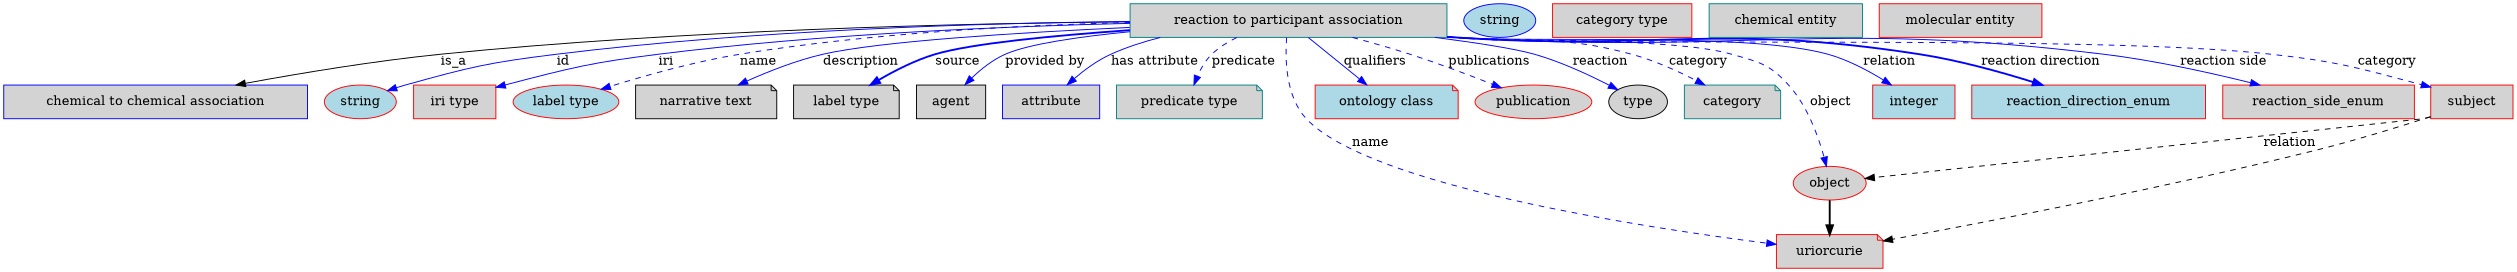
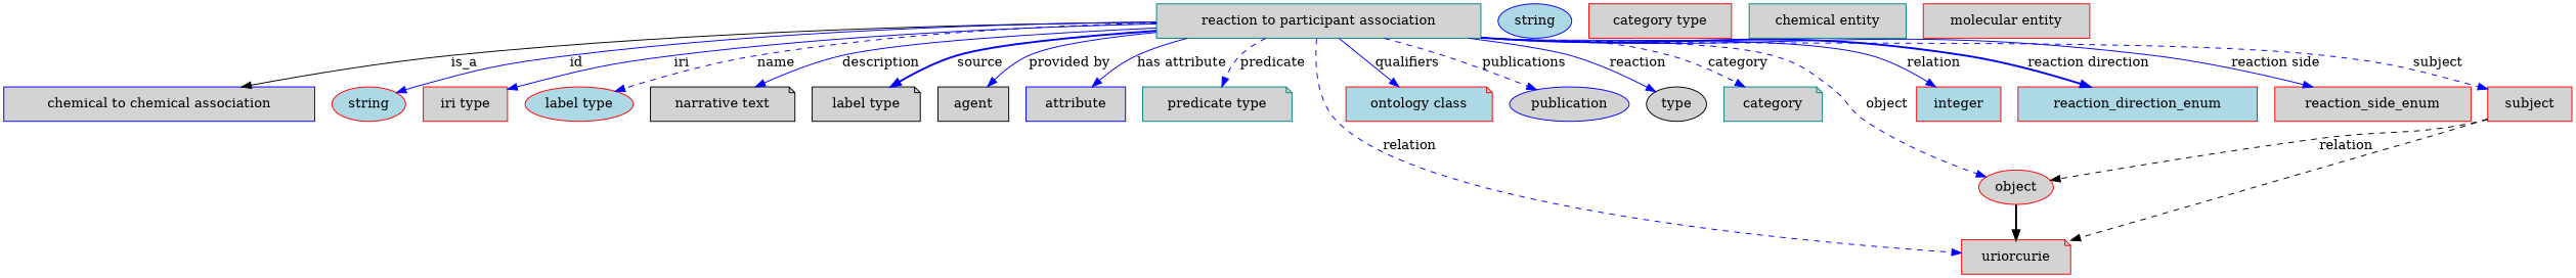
  digraph {
    node [color=red fillcolor=lightgrey shape=box style=filled]
    edge [style=solid color=blue]
    n1 [color=teal height=0.5 label="reaction to participant association" width=4.7121]
    "chemical to chemical association" [color=blue height=0.5 width=4.5135]
    n3 [fillcolor=lightblue height=0.5 label=string shape=ellipse width=1.0652]
    n4 [height=0.5 label="iri type" width=1.2277]
    n5 [fillcolor=lightblue height=0.5 label="label type" shape=ellipse width=1.5707]
    n6 [color=black height=0.5 label="narrative text" shape=note width=2.0943]
    n7 [color=black height=0.5 label="label type" shape=note width=1.5707]
    n8 [color=black height=0.5 label=agent width=1.0291]
    n9 [color=blue height=0.5 label=attribute width=1.4443]
    n10 [color=teal height=0.5 label="predicate type" shape=note width=2.1665]
    n11 [height=0.5 label=uriorcurie shape=note width=1.5887]
    n12 [fillcolor=lightblue height=0.5 label="ontology class" shape=note width=2.1304]
-   n13 [height=0.5 label=publication shape=ellipse width=1.7332]
+   n13 [color=blue height=0.5 label=publication shape=ellipse width=1.7332]
    type [color=black height=0.5 shape=ellipse width=0.86659]
    category [color=teal height=0.5 shape=note width=1.4263]
    object [height=0.5 shape=ellipse width=1.0832]
    n17 [fillcolor=lightblue height=0.5 label=integer width=1.2277]
    n18 [fillcolor=lightblue height=0.5 label=reaction_direction_enum width=3.4664]
    n19 [height=0.5 label=reaction_side_enum width=2.8525]
    subject [height=0.5 width=1.2277]
    n21 [color=blue fillcolor=lightblue height=0.5 label=string shape=ellipse width=1.0652]
    n22 [height=0.5 label="category type" width=2.0762]
    n23 [color=teal height=0.5 label="chemical entity" width=2.2748]
    n24 [height=0.5 label="molecular entity" width=2.4192]
    n1 -> "chemical to chemical association" [label=is_a color=""]
    n1 -> n3 [label=id]
    n1 -> n4 [label=iri]
    n1 -> n5 [label=name style=dashed]
    n1 -> n6 [label=description]
    n1 -> n7 [label=source style=bold]
    n1 -> n8 [label="provided by"]
    n1 -> n9 [label="has attribute"]
    n1 -> n10 [label=predicate style=dashed]
-   n1 -> n11 [label=name style=dashed]
+   n1 -> n11 [label=relation style=dashed]
    n1 -> n12 [label=qualifiers]
    n1 -> n13 [label=publications style=dashed]
    n1 -> type [label=reaction]
    n1 -> category [label=category style=dashed]
    n1 -> object [label=object style=dashed]
    n1 -> n17 [label=relation]
    n1 -> n18 [label="reaction direction" style=bold]
    n1 -> n19 [label="reaction side"]
-   n1 -> subject [label=category style=dashed]
+   n1 -> subject [label=subject style=dashed]
    object -> n11 [style=bold color=""]
    subject -> n11 [style=dashed color=""]
    subject -> object [label=relation style=dashed color=""]
  }
